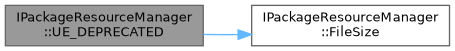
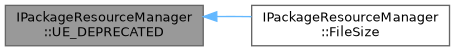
  digraph {
    rankdir=LR
    node [fontname=Helvetica fontsize=10 shape=box style=filled]
    n1 [color=gray40 fillcolor=grey60 fontcolor=black height=0.2 label="IPackageResourceManager\l::UE_DEPRECATED" width=0.4]
    n2 [color=grey40 fillcolor=white height=0.2 label="IPackageResourceManager\l::FileSize" width=0.4]
-   n1 -> n2 [color=steelblue1 fontname=Helvetica fontsize=10 labelfontname=Helvetica labelfontsize=10 style=solid]
+   n2 -> n1 [color=steelblue1 fontname=Helvetica fontsize=10 labelfontname=Helvetica labelfontsize=10 style=solid]
  }
